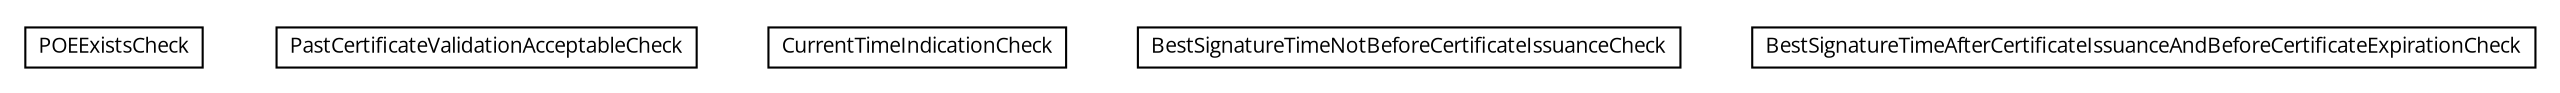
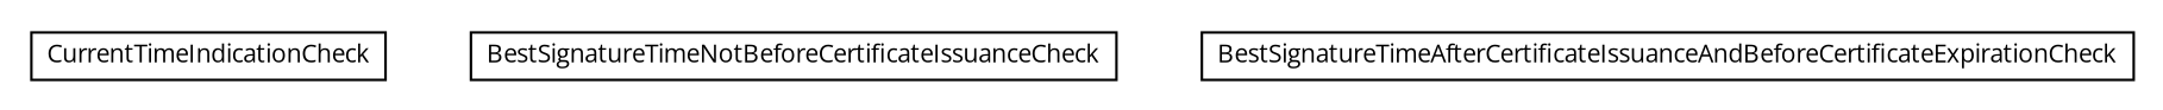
  digraph {
    nodesep=0.25
    ranksep=0.5
    fontname="Open Sans"
    node [fontcolor=black fontname="Open Sans" fontsize=10.0 shape=plaintext]
-   n1 [label=<<table title="eu.europa.esig.dss.validation.process.vpfswatsp.checks.psv.checks.POEExistsCheck" border="0" cellborder="1" cellspacing="0" cellpadding="2" port="p" href="./POEExistsCheck.html"> 		<tr><td><table border="0" cellspacing="0" cellpadding="1"> <tr><td align="center" balign="center"> POEExistsCheck </td></tr> 		</table></td></tr> 		</table>>]
-   n2 [label=<<table title="eu.europa.esig.dss.validation.process.vpfswatsp.checks.psv.checks.PastCertificateValidationAcceptableCheck" border="0" cellborder="1" cellspacing="0" cellpadding="2" port="p" href="./PastCertificateValidationAcceptableCheck.html"> 		<tr><td><table border="0" cellspacing="0" cellpadding="1"> <tr><td align="center" balign="center"> PastCertificateValidationAcceptableCheck </td></tr> 		</table></td></tr> 		</table>>]
    n3 [label=<<table title="eu.europa.esig.dss.validation.process.vpfswatsp.checks.psv.checks.CurrentTimeIndicationCheck" border="0" cellborder="1" cellspacing="0" cellpadding="2" port="p" href="./CurrentTimeIndicationCheck.html"> 		<tr><td><table border="0" cellspacing="0" cellpadding="1"> <tr><td align="center" balign="center"> CurrentTimeIndicationCheck </td></tr> 		</table></td></tr> 		</table>>]
    n4 [label=<<table title="eu.europa.esig.dss.validation.process.vpfswatsp.checks.psv.checks.BestSignatureTimeNotBeforeCertificateIssuanceCheck" border="0" cellborder="1" cellspacing="0" cellpadding="2" port="p" href="./BestSignatureTimeNotBeforeCertificateIssuanceCheck.html"> 		<tr><td><table border="0" cellspacing="0" cellpadding="1"> <tr><td align="center" balign="center"> BestSignatureTimeNotBeforeCertificateIssuanceCheck </td></tr> 		</table></td></tr> 		</table>>]
    n5 [label=<<table title="eu.europa.esig.dss.validation.process.vpfswatsp.checks.psv.checks.BestSignatureTimeAfterCertificateIssuanceAndBeforeCertificateExpirationCheck" border="0" cellborder="1" cellspacing="0" cellpadding="2" port="p" href="./BestSignatureTimeAfterCertificateIssuanceAndBeforeCertificateExpirationCheck.html"> 		<tr><td><table border="0" cellspacing="0" cellpadding="1"> <tr><td align="center" balign="center"> BestSignatureTimeAfterCertificateIssuanceAndBeforeCertificateExpirationCheck </td></tr> 		</table></td></tr> 		</table>>]
  }
